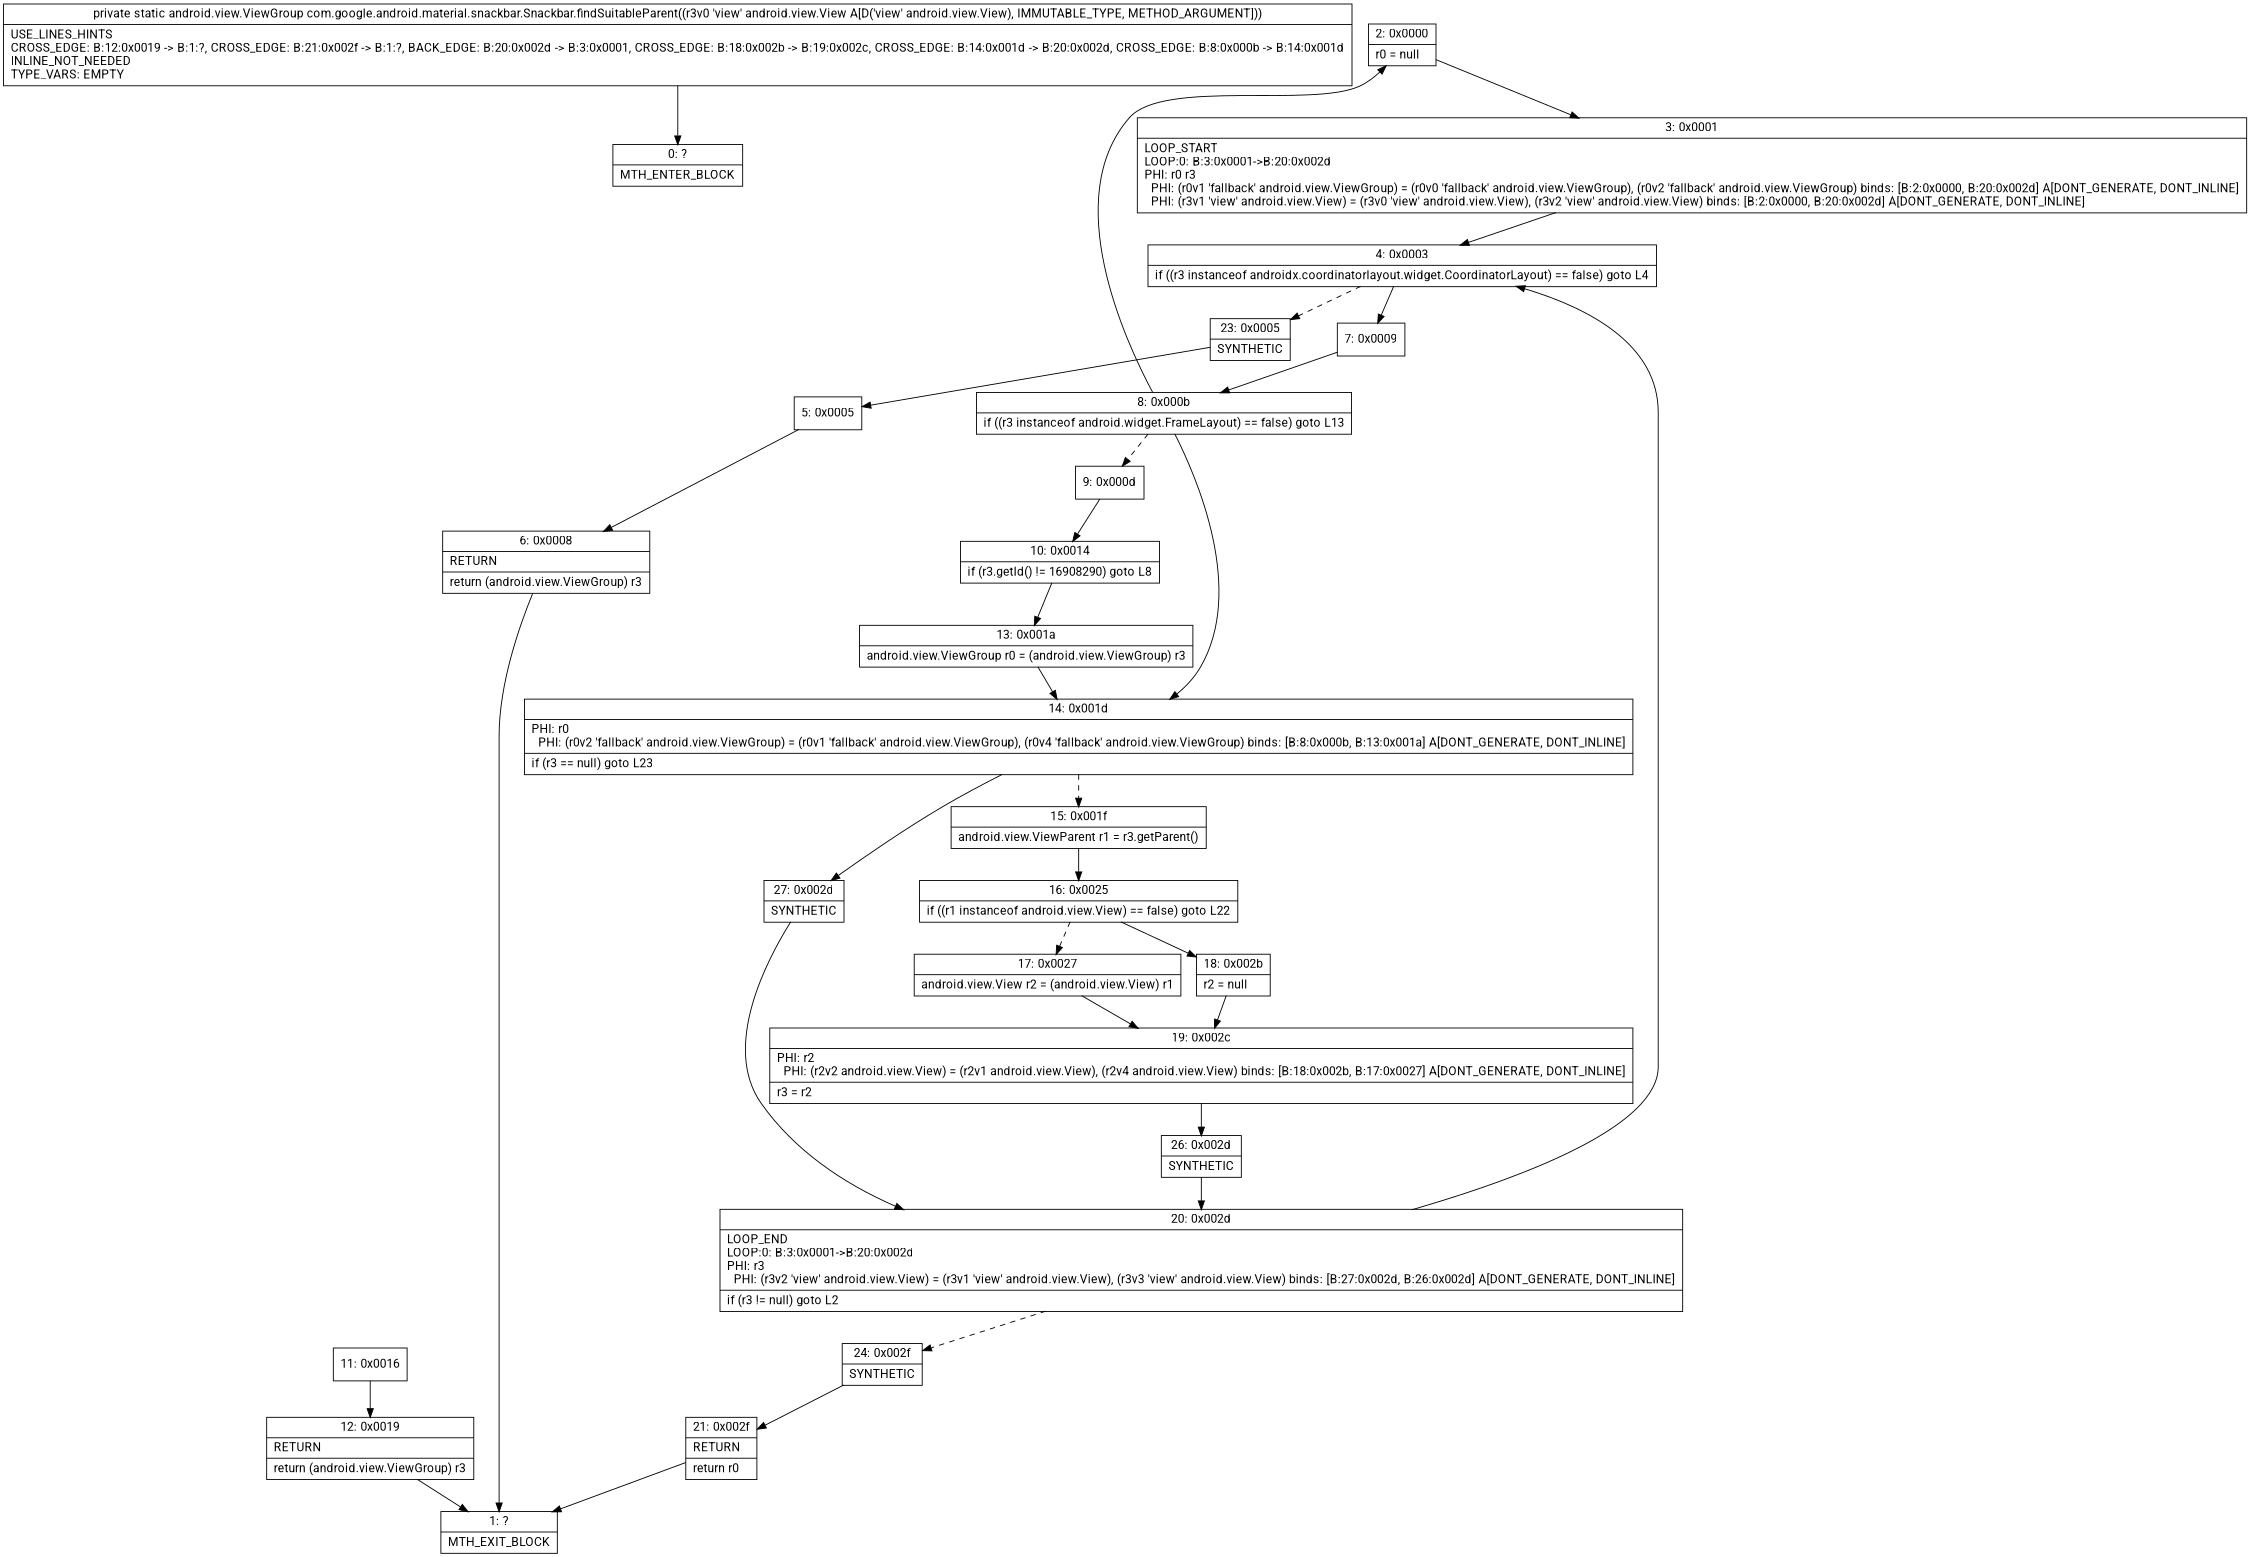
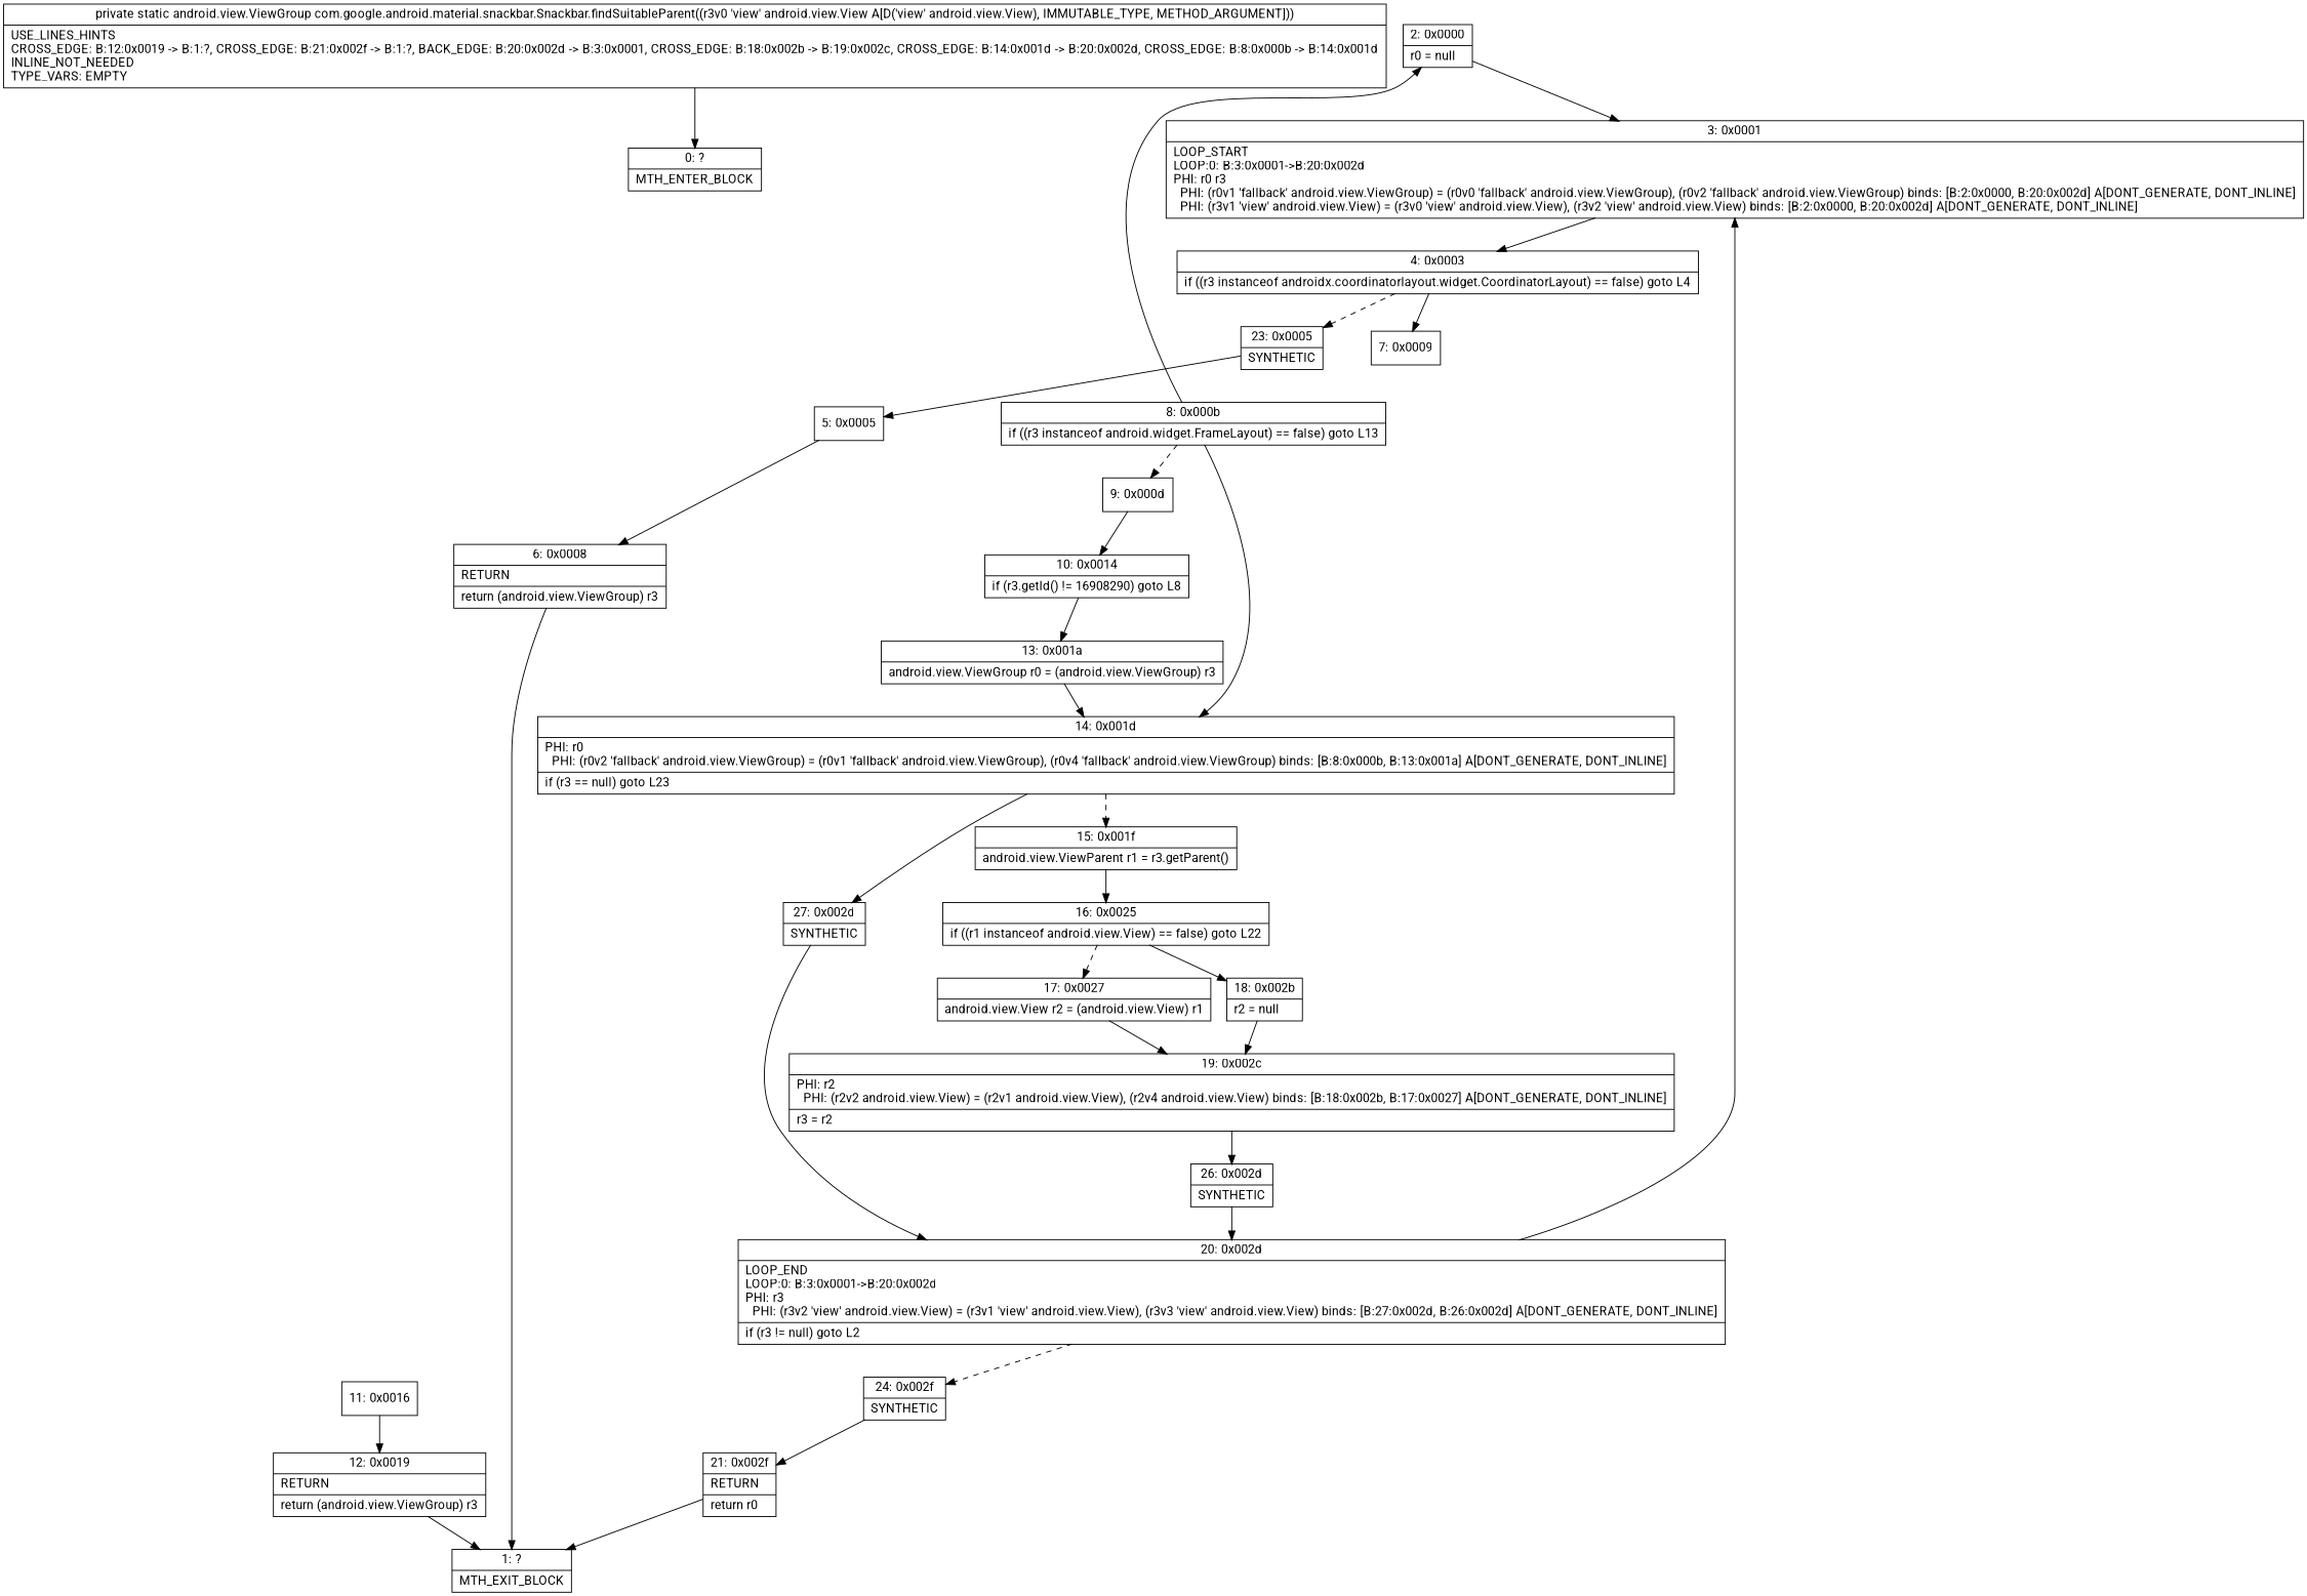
  digraph {
    fontname=Roboto
    node [fontname=Roboto shape=record]
    edge [fontname=Roboto]
    n1 [label="{0\:\ ?|MTH_ENTER_BLOCK\l}"]
    n2 [label="{2\:\ 0x0000|r0 = null\l}"]
    n3 [label="{3\:\ 0x0001|LOOP_START\lLOOP:0: B:3:0x0001\-\>B:20:0x002d\lPHI: r0 r3 \l  PHI: (r0v1 'fallback' android.view.ViewGroup) = (r0v0 'fallback' android.view.ViewGroup), (r0v2 'fallback' android.view.ViewGroup) binds: [B:2:0x0000, B:20:0x002d] A[DONT_GENERATE, DONT_INLINE]\l  PHI: (r3v1 'view' android.view.View) = (r3v0 'view' android.view.View), (r3v2 'view' android.view.View) binds: [B:2:0x0000, B:20:0x002d] A[DONT_GENERATE, DONT_INLINE]\l}"]
    n4 [label="{4\:\ 0x0003|if ((r3 instanceof androidx.coordinatorlayout.widget.CoordinatorLayout) == false) goto L4\l}"]
    n5 [label="{7\:\ 0x0009}"]
    n6 [label="{23\:\ 0x0005|SYNTHETIC\l}"]
    n7 [label="{8\:\ 0x000b|if ((r3 instanceof android.widget.FrameLayout) == false) goto L13\l}"]
    n8 [label="{5\:\ 0x0005}"]
    n9 [label="{9\:\ 0x000d}"]
    n10 [label="{14\:\ 0x001d|PHI: r0 \l  PHI: (r0v2 'fallback' android.view.ViewGroup) = (r0v1 'fallback' android.view.ViewGroup), (r0v4 'fallback' android.view.ViewGroup) binds: [B:8:0x000b, B:13:0x001a] A[DONT_GENERATE, DONT_INLINE]\l|if (r3 == null) goto L23\l}"]
    n11 [label="{10\:\ 0x0014|if (r3.getId() != 16908290) goto L8\l}"]
    n12 [label="{15\:\ 0x001f|android.view.ViewParent r1 = r3.getParent()\l}"]
    n13 [label="{27\:\ 0x002d|SYNTHETIC\l}"]
    n14 [label="{13\:\ 0x001a|android.view.ViewGroup r0 = (android.view.ViewGroup) r3\l}"]
    n15 [label="{11\:\ 0x0016}"]
    n16 [label="{12\:\ 0x0019|RETURN\l|return (android.view.ViewGroup) r3\l}"]
    n17 [label="{1\:\ ?|MTH_EXIT_BLOCK\l}"]
    n18 [label="{16\:\ 0x0025|if ((r1 instanceof android.view.View) == false) goto L22\l}"]
    n19 [label="{20\:\ 0x002d|LOOP_END\lLOOP:0: B:3:0x0001\-\>B:20:0x002d\lPHI: r3 \l  PHI: (r3v2 'view' android.view.View) = (r3v1 'view' android.view.View), (r3v3 'view' android.view.View) binds: [B:27:0x002d, B:26:0x002d] A[DONT_GENERATE, DONT_INLINE]\l|if (r3 != null) goto L2\l}"]
    n20 [label="{17\:\ 0x0027|android.view.View r2 = (android.view.View) r1\l}"]
    n21 [label="{18\:\ 0x002b|r2 = null\l}"]
    n22 [label="{19\:\ 0x002c|PHI: r2 \l  PHI: (r2v2 android.view.View) = (r2v1 android.view.View), (r2v4 android.view.View) binds: [B:18:0x002b, B:17:0x0027] A[DONT_GENERATE, DONT_INLINE]\l|r3 = r2\l}"]
    n23 [label="{26\:\ 0x002d|SYNTHETIC\l}"]
    n24 [label="{24\:\ 0x002f|SYNTHETIC\l}"]
    n25 [label="{21\:\ 0x002f|RETURN\l|return r0\l}"]
    n26 [label="{6\:\ 0x0008|RETURN\l|return (android.view.ViewGroup) r3\l}"]
    n27 [label="{private static android.view.ViewGroup com.google.android.material.snackbar.Snackbar.findSuitableParent((r3v0 'view' android.view.View A[D('view' android.view.View), IMMUTABLE_TYPE, METHOD_ARGUMENT]))  | USE_LINES_HINTS\lCROSS_EDGE: B:12:0x0019 \-\> B:1:?, CROSS_EDGE: B:21:0x002f \-\> B:1:?, BACK_EDGE: B:20:0x002d \-\> B:3:0x0001, CROSS_EDGE: B:18:0x002b \-\> B:19:0x002c, CROSS_EDGE: B:14:0x001d \-\> B:20:0x002d, CROSS_EDGE: B:8:0x000b \-\> B:14:0x001d\lINLINE_NOT_NEEDED\lTYPE_VARS: EMPTY\l}"]
    n2 -> n3
    n3 -> n4
    n4 -> n5
    n4 -> n6 [style=dashed]
-   n5 -> n7
    n6 -> n8
    n7 -> n2
    n7 -> n9 [style=dashed]
    n7 -> n10
    n8 -> n26
    n9 -> n11
    n10 -> n12 [style=dashed]
    n10 -> n13
    n11 -> n14
    n12 -> n18
    n13 -> n19
    n14 -> n10
    n15 -> n16
    n16 -> n17
    n18 -> n20 [style=dashed]
    n18 -> n21
-   n19 -> n4
+   n19 -> n3
    n19 -> n24 [style=dashed]
    n20 -> n22
    n21 -> n22
    n22 -> n23
    n23 -> n19
    n24 -> n25
    n25 -> n17
    n26 -> n17
    n27 -> n1
  }
